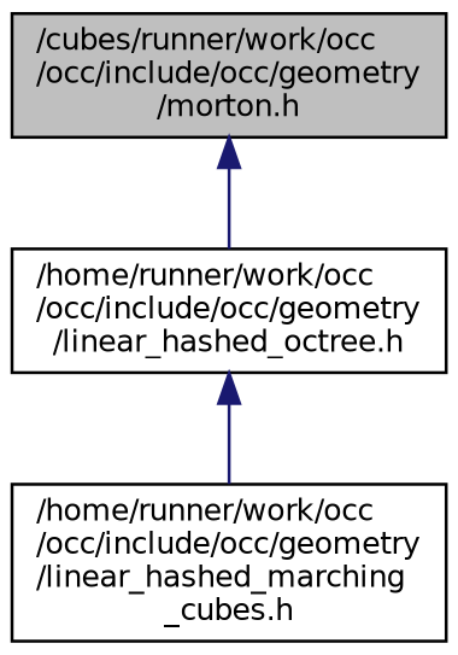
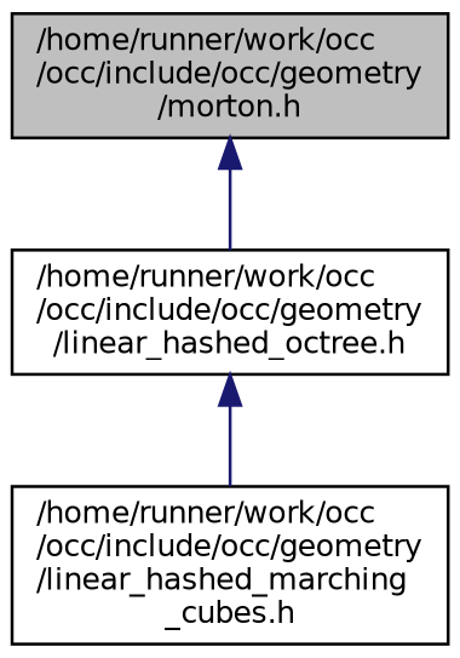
  digraph {
    node [color=black fontname=Helvetica fontsize=10 shape=record]
    edge [color=midnightblue dir=back fontname=Helvetica fontsize=10 labelfontname=Helvetica labelfontsize=10 style=solid]
-   n1 [fillcolor=grey75 fontcolor=black height=0.2 label="/cubes/runner/work/occ\l/occ/include/occ/geometry\l/morton.h" style=filled width=0.4]
+   n1 [fillcolor=grey75 fontcolor=black height=0.2 label="/home/runner/work/occ\l/occ/include/occ/geometry\l/morton.h" style=filled width=0.4]
    n2 [height=0.2 label="/home/runner/work/occ\l/occ/include/occ/geometry\l/linear_hashed_octree.h" width=0.4]
    n3 [height=0.2 label="/home/runner/work/occ\l/occ/include/occ/geometry\l/linear_hashed_marching\l_cubes.h" width=0.4]
    n1 -> n2
    n2 -> n3
  }
